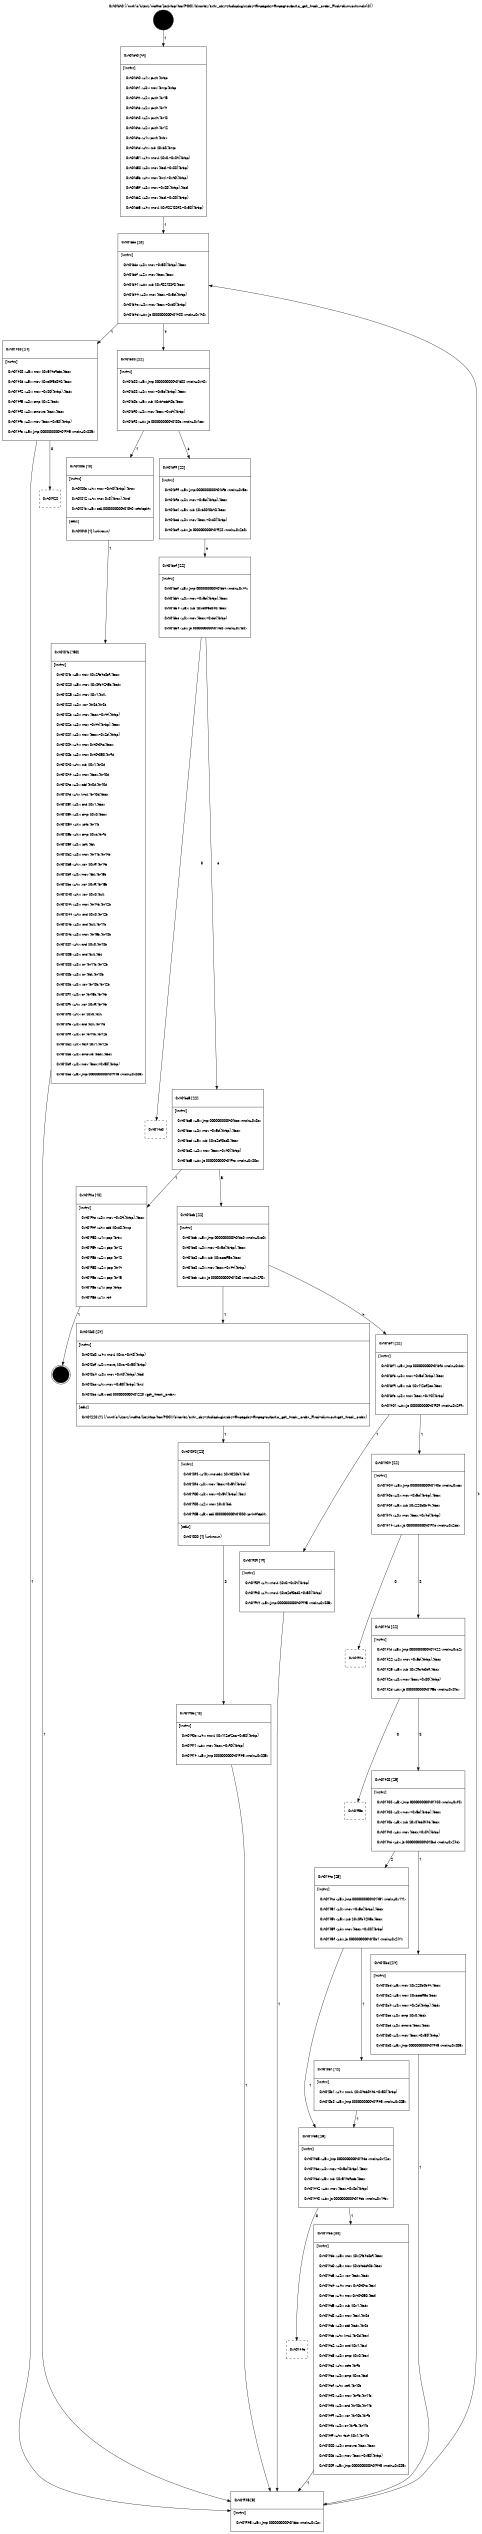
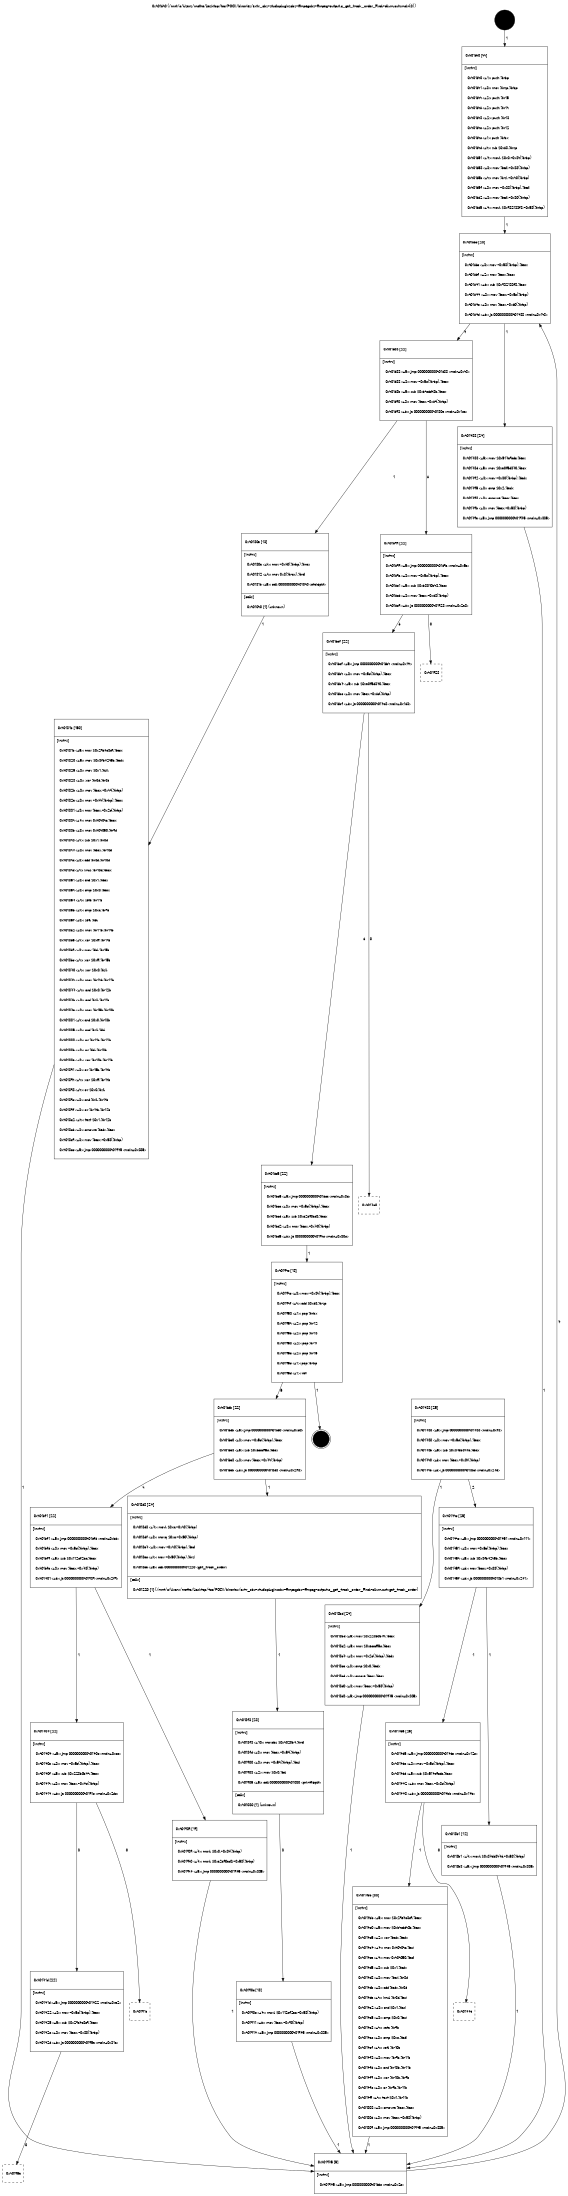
  digraph {
    fontname="Patrick Hand"
    label="0x401640 (/mnt/c/Users/mathe/Desktop/tcc/POCII/binaries/extr_obs-studiopluginsobs-ffmpegobs-ffmpeg-output.c_get_track_order_Final-ollvm.out::main(0))"
    labelloc=t
    node [fontname="Patrick Hand" shape=record]
    edge [fontname="Patrick Hand"]
    Entry [fillcolor=black height=0.3 shape=circle style=filled width=0.3]
    n2 [label="{\n     0x401640 [44]\l\n     | [instrs]\l\n     &nbsp;&nbsp;0x401640 \<+1\>: push %rbp\l\n     &nbsp;&nbsp;0x401641 \<+3\>: mov %rsp,%rbp\l\n     &nbsp;&nbsp;0x401644 \<+2\>: push %r15\l\n     &nbsp;&nbsp;0x401646 \<+2\>: push %r14\l\n     &nbsp;&nbsp;0x401648 \<+2\>: push %r13\l\n     &nbsp;&nbsp;0x40164a \<+2\>: push %r12\l\n     &nbsp;&nbsp;0x40164c \<+1\>: push %rbx\l\n     &nbsp;&nbsp;0x40164d \<+4\>: sub $0x68,%rsp\l\n     &nbsp;&nbsp;0x401651 \<+7\>: movl $0x0,-0x34(%rbp)\l\n     &nbsp;&nbsp;0x401658 \<+3\>: mov %edi,-0x38(%rbp)\l\n     &nbsp;&nbsp;0x40165b \<+4\>: mov %rsi,-0x40(%rbp)\l\n     &nbsp;&nbsp;0x40165f \<+3\>: mov -0x38(%rbp),%edi\l\n     &nbsp;&nbsp;0x401662 \<+3\>: mov %edi,-0x30(%rbp)\l\n     &nbsp;&nbsp;0x401665 \<+7\>: movl $0x932133f8,-0x58(%rbp)\l\n  }"]
    n3 [label="{\n     0x40166c [23]\l\n     | [instrs]\l\n     &nbsp;&nbsp;0x40166c \<+3\>: mov -0x58(%rbp),%eax\l\n     &nbsp;&nbsp;0x40166f \<+2\>: mov %eax,%ecx\l\n     &nbsp;&nbsp;0x401671 \<+6\>: sub $0x932133f8,%ecx\l\n     &nbsp;&nbsp;0x401677 \<+3\>: mov %eax,-0x5c(%rbp)\l\n     &nbsp;&nbsp;0x40167a \<+3\>: mov %ecx,-0x60(%rbp)\l\n     &nbsp;&nbsp;0x40167d \<+6\>: je 0000000000401788 \<main+0x148\>\l\n  }"]
    n4 [label="{\n     0x401788 [27]\l\n     | [instrs]\l\n     &nbsp;&nbsp;0x401788 \<+5\>: mov $0x517a9ada,%eax\l\n     &nbsp;&nbsp;0x40178d \<+5\>: mov $0xe0f5d370,%ecx\l\n     &nbsp;&nbsp;0x401792 \<+3\>: mov -0x30(%rbp),%edx\l\n     &nbsp;&nbsp;0x401795 \<+3\>: cmp $0x2,%edx\l\n     &nbsp;&nbsp;0x401798 \<+3\>: cmovne %ecx,%eax\l\n     &nbsp;&nbsp;0x40179b \<+3\>: mov %eax,-0x58(%rbp)\l\n     &nbsp;&nbsp;0x40179e \<+5\>: jmp 0000000000401975 \<main+0x335\>\l\n  }"]
    n5 [label="{\n     0x401683 [22]\l\n     | [instrs]\l\n     &nbsp;&nbsp;0x401683 \<+5\>: jmp 0000000000401688 \<main+0x48\>\l\n     &nbsp;&nbsp;0x401688 \<+3\>: mov -0x5c(%rbp),%eax\l\n     &nbsp;&nbsp;0x40168b \<+5\>: sub $0xb4a6d43b,%eax\l\n     &nbsp;&nbsp;0x401690 \<+3\>: mov %eax,-0x64(%rbp)\l\n     &nbsp;&nbsp;0x401693 \<+6\>: je 000000000040180e \<main+0x1ce\>\l\n  }"]
    n6 [label="{\n     0x401975 [5]\l\n     | [instrs]\l\n     &nbsp;&nbsp;0x401975 \<+5\>: jmp 000000000040166c \<main+0x2c\>\l\n  }"]
    n7 [label="{\n     0x40180e [13]\l\n     | [instrs]\l\n     &nbsp;&nbsp;0x40180e \<+4\>: mov -0x40(%rbp),%rax\l\n     &nbsp;&nbsp;0x401812 \<+4\>: mov 0x8(%rax),%rdi\l\n     &nbsp;&nbsp;0x401816 \<+5\>: call 0000000000401040 \<atoi@plt\>\l\n     | [calls]\l\n     &nbsp;&nbsp;0x401040 \{1\} (unknown)\l\n  }"]
    n8 [label="{\n     0x401699 [22]\l\n     | [instrs]\l\n     &nbsp;&nbsp;0x401699 \<+5\>: jmp 000000000040169e \<main+0x5e\>\l\n     &nbsp;&nbsp;0x40169e \<+3\>: mov -0x5c(%rbp),%eax\l\n     &nbsp;&nbsp;0x4016a1 \<+5\>: sub $0xb8010b43,%eax\l\n     &nbsp;&nbsp;0x4016a6 \<+3\>: mov %eax,-0x68(%rbp)\l\n     &nbsp;&nbsp;0x4016a9 \<+6\>: je 0000000000401928 \<main+0x2e8\>\l\n  }"]
    n9 [label="{\n     0x40181b [150]\l\n     | [instrs]\l\n     &nbsp;&nbsp;0x40181b \<+5\>: mov $0x29e7c3a9,%ecx\l\n     &nbsp;&nbsp;0x401820 \<+5\>: mov $0x3fb7245b,%edx\l\n     &nbsp;&nbsp;0x401825 \<+3\>: mov $0x1,%sil\l\n     &nbsp;&nbsp;0x401828 \<+3\>: xor %r8d,%r8d\l\n     &nbsp;&nbsp;0x40182b \<+3\>: mov %eax,-0x44(%rbp)\l\n     &nbsp;&nbsp;0x40182e \<+3\>: mov -0x44(%rbp),%eax\l\n     &nbsp;&nbsp;0x401831 \<+3\>: mov %eax,-0x2c(%rbp)\l\n     &nbsp;&nbsp;0x401834 \<+7\>: mov 0x40404c,%eax\l\n     &nbsp;&nbsp;0x40183b \<+8\>: mov 0x404050,%r9d\l\n     &nbsp;&nbsp;0x401843 \<+4\>: sub $0x1,%r8d\l\n     &nbsp;&nbsp;0x401847 \<+3\>: mov %eax,%r10d\l\n     &nbsp;&nbsp;0x40184a \<+3\>: add %r8d,%r10d\l\n     &nbsp;&nbsp;0x40184d \<+4\>: imul %r10d,%eax\l\n     &nbsp;&nbsp;0x401851 \<+3\>: and $0x1,%eax\l\n     &nbsp;&nbsp;0x401854 \<+3\>: cmp $0x0,%eax\l\n     &nbsp;&nbsp;0x401857 \<+4\>: sete %r11b\l\n     &nbsp;&nbsp;0x40185b \<+4\>: cmp $0xa,%r9d\l\n     &nbsp;&nbsp;0x40185f \<+3\>: setl %bl\l\n     &nbsp;&nbsp;0x401862 \<+3\>: mov %r11b,%r14b\l\n     &nbsp;&nbsp;0x401865 \<+4\>: xor $0xff,%r14b\l\n     &nbsp;&nbsp;0x401869 \<+3\>: mov %bl,%r15b\l\n     &nbsp;&nbsp;0x40186c \<+4\>: xor $0xff,%r15b\l\n     &nbsp;&nbsp;0x401870 \<+4\>: xor $0x0,%sil\l\n     &nbsp;&nbsp;0x401874 \<+3\>: mov %r14b,%r12b\l\n     &nbsp;&nbsp;0x401877 \<+4\>: and $0x0,%r12b\l\n     &nbsp;&nbsp;0x40187b \<+3\>: and %sil,%r11b\l\n     &nbsp;&nbsp;0x40187e \<+3\>: mov %r15b,%r13b\l\n     &nbsp;&nbsp;0x401881 \<+4\>: and $0x0,%r13b\l\n     &nbsp;&nbsp;0x401885 \<+3\>: and %sil,%bl\l\n     &nbsp;&nbsp;0x401888 \<+3\>: or %r11b,%r12b\l\n     &nbsp;&nbsp;0x40188b \<+3\>: or %bl,%r13b\l\n     &nbsp;&nbsp;0x40188e \<+3\>: xor %r13b,%r12b\l\n     &nbsp;&nbsp;0x401891 \<+3\>: or %r15b,%r14b\l\n     &nbsp;&nbsp;0x401894 \<+4\>: xor $0xff,%r14b\l\n     &nbsp;&nbsp;0x401898 \<+4\>: or $0x0,%sil\l\n     &nbsp;&nbsp;0x40189c \<+3\>: and %sil,%r14b\l\n     &nbsp;&nbsp;0x40189f \<+3\>: or %r14b,%r12b\l\n     &nbsp;&nbsp;0x4018a2 \<+4\>: test $0x1,%r12b\l\n     &nbsp;&nbsp;0x4018a6 \<+3\>: cmovne %edx,%ecx\l\n     &nbsp;&nbsp;0x4018a9 \<+3\>: mov %ecx,-0x58(%rbp)\l\n     &nbsp;&nbsp;0x4018ac \<+5\>: jmp 0000000000401975 \<main+0x335\>\l\n  }"]
    n10 [label="{\n     0x401928\l\n  }" style=dashed]
    n11 [label="{\n     0x4016af [22]\l\n     | [instrs]\l\n     &nbsp;&nbsp;0x4016af \<+5\>: jmp 00000000004016b4 \<main+0x74\>\l\n     &nbsp;&nbsp;0x4016b4 \<+3\>: mov -0x5c(%rbp),%eax\l\n     &nbsp;&nbsp;0x4016b7 \<+5\>: sub $0xe0f5d370,%eax\l\n     &nbsp;&nbsp;0x4016bc \<+3\>: mov %eax,-0x6c(%rbp)\l\n     &nbsp;&nbsp;0x4016bf \<+6\>: je 00000000004017a3 \<main+0x163\>\l\n  }"]
    Exit [fillcolor=black height=0.3 peripheries=2 shape=circle style=filled width=0.3]
    n13 [label="{\n     0x4017a3\l\n  }" style=dashed]
    n14 [label="{\n     0x4016c5 [22]\l\n     | [instrs]\l\n     &nbsp;&nbsp;0x4016c5 \<+5\>: jmp 00000000004016ca \<main+0x8a\>\l\n     &nbsp;&nbsp;0x4016ca \<+3\>: mov -0x5c(%rbp),%eax\l\n     &nbsp;&nbsp;0x4016cd \<+5\>: sub $0xe2e90ed3,%eax\l\n     &nbsp;&nbsp;0x4016d2 \<+3\>: mov %eax,-0x70(%rbp)\l\n     &nbsp;&nbsp;0x4016d5 \<+6\>: je 000000000040194c \<main+0x30c\>\l\n  }"]
    n15 [label="{\n     0x40190a [18]\l\n     | [instrs]\l\n     &nbsp;&nbsp;0x40190a \<+7\>: movl $0x112af2ea,-0x58(%rbp)\l\n     &nbsp;&nbsp;0x401911 \<+6\>: mov %eax,-0x90(%rbp)\l\n     &nbsp;&nbsp;0x401917 \<+5\>: jmp 0000000000401975 \<main+0x335\>\l\n  }"]
    n16 [label="{\n     0x40194c [18]\l\n     | [instrs]\l\n     &nbsp;&nbsp;0x40194c \<+3\>: mov -0x34(%rbp),%eax\l\n     &nbsp;&nbsp;0x40194f \<+4\>: add $0x68,%rsp\l\n     &nbsp;&nbsp;0x401953 \<+1\>: pop %rbx\l\n     &nbsp;&nbsp;0x401954 \<+2\>: pop %r12\l\n     &nbsp;&nbsp;0x401956 \<+2\>: pop %r13\l\n     &nbsp;&nbsp;0x401958 \<+2\>: pop %r14\l\n     &nbsp;&nbsp;0x40195a \<+2\>: pop %r15\l\n     &nbsp;&nbsp;0x40195c \<+1\>: pop %rbp\l\n     &nbsp;&nbsp;0x40195d \<+1\>: ret\l\n  }"]
    n17 [label="{\n     0x4016db [22]\l\n     | [instrs]\l\n     &nbsp;&nbsp;0x4016db \<+5\>: jmp 00000000004016e0 \<main+0xa0\>\l\n     &nbsp;&nbsp;0x4016e0 \<+3\>: mov -0x5c(%rbp),%eax\l\n     &nbsp;&nbsp;0x4016e3 \<+5\>: sub $0xecad95c,%eax\l\n     &nbsp;&nbsp;0x4016e8 \<+3\>: mov %eax,-0x74(%rbp)\l\n     &nbsp;&nbsp;0x4016eb \<+6\>: je 00000000004018d8 \<main+0x298\>\l\n  }"]
    n18 [label="{\n     0x4018f3 [23]\l\n     | [instrs]\l\n     &nbsp;&nbsp;0x4018f3 \<+10\>: movabs $0x4020b7,%rdi\l\n     &nbsp;&nbsp;0x4018fd \<+3\>: mov %eax,-0x54(%rbp)\l\n     &nbsp;&nbsp;0x401900 \<+3\>: mov -0x54(%rbp),%esi\l\n     &nbsp;&nbsp;0x401903 \<+2\>: mov $0x0,%al\l\n     &nbsp;&nbsp;0x401905 \<+5\>: call 0000000000401030 \<printf@plt\>\l\n     | [calls]\l\n     &nbsp;&nbsp;0x401030 \{1\} (unknown)\l\n  }"]
    n19 [label="{\n     0x4018d8 [27]\l\n     | [instrs]\l\n     &nbsp;&nbsp;0x4018d8 \<+7\>: movl $0xa,-0x48(%rbp)\l\n     &nbsp;&nbsp;0x4018df \<+8\>: movq $0xa,-0x50(%rbp)\l\n     &nbsp;&nbsp;0x4018e7 \<+3\>: mov -0x48(%rbp),%edi\l\n     &nbsp;&nbsp;0x4018ea \<+4\>: mov -0x50(%rbp),%rsi\l\n     &nbsp;&nbsp;0x4018ee \<+5\>: call 0000000000401220 \<get_track_order\>\l\n     | [calls]\l\n     &nbsp;&nbsp;0x401220 \{1\} (/mnt/c/Users/mathe/Desktop/tcc/POCII/binaries/extr_obs-studiopluginsobs-ffmpegobs-ffmpeg-output.c_get_track_order_Final-ollvm.out::get_track_order)\l\n  }"]
    n20 [label="{\n     0x4016f1 [22]\l\n     | [instrs]\l\n     &nbsp;&nbsp;0x4016f1 \<+5\>: jmp 00000000004016f6 \<main+0xb6\>\l\n     &nbsp;&nbsp;0x4016f6 \<+3\>: mov -0x5c(%rbp),%eax\l\n     &nbsp;&nbsp;0x4016f9 \<+5\>: sub $0x112af2ea,%eax\l\n     &nbsp;&nbsp;0x4016fe \<+3\>: mov %eax,-0x78(%rbp)\l\n     &nbsp;&nbsp;0x401701 \<+6\>: je 0000000000401939 \<main+0x2f9\>\l\n  }"]
    n21 [label="{\n     0x401939 [19]\l\n     | [instrs]\l\n     &nbsp;&nbsp;0x401939 \<+7\>: movl $0x0,-0x34(%rbp)\l\n     &nbsp;&nbsp;0x401940 \<+7\>: movl $0xe2e90ed3,-0x58(%rbp)\l\n     &nbsp;&nbsp;0x401947 \<+5\>: jmp 0000000000401975 \<main+0x335\>\l\n  }"]
    n22 [label="{\n     0x401707 [22]\l\n     | [instrs]\l\n     &nbsp;&nbsp;0x401707 \<+5\>: jmp 000000000040170c \<main+0xcc\>\l\n     &nbsp;&nbsp;0x40170c \<+3\>: mov -0x5c(%rbp),%eax\l\n     &nbsp;&nbsp;0x40170f \<+5\>: sub $0x228b0b74,%eax\l\n     &nbsp;&nbsp;0x401714 \<+3\>: mov %eax,-0x7c(%rbp)\l\n     &nbsp;&nbsp;0x401717 \<+6\>: je 000000000040191c \<main+0x2dc\>\l\n  }"]
    n23 [label="{\n     0x40177e\l\n  }" style=dashed]
    n24 [label="{\n     0x40191c\l\n  }" style=dashed]
    n25 [label="{\n     0x40171d [22]\l\n     | [instrs]\l\n     &nbsp;&nbsp;0x40171d \<+5\>: jmp 0000000000401722 \<main+0xe2\>\l\n     &nbsp;&nbsp;0x401722 \<+3\>: mov -0x5c(%rbp),%eax\l\n     &nbsp;&nbsp;0x401725 \<+5\>: sub $0x29e7c3a9,%eax\l\n     &nbsp;&nbsp;0x40172a \<+3\>: mov %eax,-0x80(%rbp)\l\n     &nbsp;&nbsp;0x40172d \<+6\>: je 000000000040195e \<main+0x31e\>\l\n  }"]
    n26 [label="{\n     0x4017bb [83]\l\n     | [instrs]\l\n     &nbsp;&nbsp;0x4017bb \<+5\>: mov $0x29e7c3a9,%eax\l\n     &nbsp;&nbsp;0x4017c0 \<+5\>: mov $0xb4a6d43b,%ecx\l\n     &nbsp;&nbsp;0x4017c5 \<+2\>: xor %edx,%edx\l\n     &nbsp;&nbsp;0x4017c7 \<+7\>: mov 0x40404c,%esi\l\n     &nbsp;&nbsp;0x4017ce \<+7\>: mov 0x404050,%edi\l\n     &nbsp;&nbsp;0x4017d5 \<+3\>: sub $0x1,%edx\l\n     &nbsp;&nbsp;0x4017d8 \<+3\>: mov %esi,%r8d\l\n     &nbsp;&nbsp;0x4017db \<+3\>: add %edx,%r8d\l\n     &nbsp;&nbsp;0x4017de \<+4\>: imul %r8d,%esi\l\n     &nbsp;&nbsp;0x4017e2 \<+3\>: and $0x1,%esi\l\n     &nbsp;&nbsp;0x4017e5 \<+3\>: cmp $0x0,%esi\l\n     &nbsp;&nbsp;0x4017e8 \<+4\>: sete %r9b\l\n     &nbsp;&nbsp;0x4017ec \<+3\>: cmp $0xa,%edi\l\n     &nbsp;&nbsp;0x4017ef \<+4\>: setl %r10b\l\n     &nbsp;&nbsp;0x4017f3 \<+3\>: mov %r9b,%r11b\l\n     &nbsp;&nbsp;0x4017f6 \<+3\>: and %r10b,%r11b\l\n     &nbsp;&nbsp;0x4017f9 \<+3\>: xor %r10b,%r9b\l\n     &nbsp;&nbsp;0x4017fc \<+3\>: or %r9b,%r11b\l\n     &nbsp;&nbsp;0x4017ff \<+4\>: test $0x1,%r11b\l\n     &nbsp;&nbsp;0x401803 \<+3\>: cmovne %ecx,%eax\l\n     &nbsp;&nbsp;0x401806 \<+3\>: mov %eax,-0x58(%rbp)\l\n     &nbsp;&nbsp;0x401809 \<+5\>: jmp 0000000000401975 \<main+0x335\>\l\n  }"]
    n27 [label="{\n     0x40195e\l\n  }" style=dashed]
    n28 [label="{\n     0x401733 [25]\l\n     | [instrs]\l\n     &nbsp;&nbsp;0x401733 \<+5\>: jmp 0000000000401738 \<main+0xf8\>\l\n     &nbsp;&nbsp;0x401738 \<+3\>: mov -0x5c(%rbp),%eax\l\n     &nbsp;&nbsp;0x40173b \<+5\>: sub $0x37eb8476,%eax\l\n     &nbsp;&nbsp;0x401740 \<+6\>: mov %eax,-0x84(%rbp)\l\n     &nbsp;&nbsp;0x401746 \<+6\>: je 00000000004018bd \<main+0x27d\>\l\n  }"]
    n29 [label="{\n     0x401765 [25]\l\n     | [instrs]\l\n     &nbsp;&nbsp;0x401765 \<+5\>: jmp 000000000040176a \<main+0x12a\>\l\n     &nbsp;&nbsp;0x40176a \<+3\>: mov -0x5c(%rbp),%eax\l\n     &nbsp;&nbsp;0x40176d \<+5\>: sub $0x517a9ada,%eax\l\n     &nbsp;&nbsp;0x401772 \<+6\>: mov %eax,-0x8c(%rbp)\l\n     &nbsp;&nbsp;0x401778 \<+6\>: je 00000000004017bb \<main+0x17b\>\l\n  }"]
    n30 [label="{\n     0x40174c [25]\l\n     | [instrs]\l\n     &nbsp;&nbsp;0x40174c \<+5\>: jmp 0000000000401751 \<main+0x111\>\l\n     &nbsp;&nbsp;0x401751 \<+3\>: mov -0x5c(%rbp),%eax\l\n     &nbsp;&nbsp;0x401754 \<+5\>: sub $0x3fb7245b,%eax\l\n     &nbsp;&nbsp;0x401759 \<+6\>: mov %eax,-0x88(%rbp)\l\n     &nbsp;&nbsp;0x40175f \<+6\>: je 00000000004018b1 \<main+0x271\>\l\n  }"]
    n31 [label="{\n     0x4018bd [27]\l\n     | [instrs]\l\n     &nbsp;&nbsp;0x4018bd \<+5\>: mov $0x228b0b74,%eax\l\n     &nbsp;&nbsp;0x4018c2 \<+5\>: mov $0xecad95c,%ecx\l\n     &nbsp;&nbsp;0x4018c7 \<+3\>: mov -0x2c(%rbp),%edx\l\n     &nbsp;&nbsp;0x4018ca \<+3\>: cmp $0x0,%edx\l\n     &nbsp;&nbsp;0x4018cd \<+3\>: cmove %ecx,%eax\l\n     &nbsp;&nbsp;0x4018d0 \<+3\>: mov %eax,-0x58(%rbp)\l\n     &nbsp;&nbsp;0x4018d3 \<+5\>: jmp 0000000000401975 \<main+0x335\>\l\n  }"]
    n32 [label="{\n     0x4018b1 [12]\l\n     | [instrs]\l\n     &nbsp;&nbsp;0x4018b1 \<+7\>: movl $0x37eb8476,-0x58(%rbp)\l\n     &nbsp;&nbsp;0x4018b8 \<+5\>: jmp 0000000000401975 \<main+0x335\>\l\n  }"]
    Entry -> n2 [label=" 1"]
    n2 -> n3 [label=" 1"]
    n3 -> n4 [label=" 1"]
    n3 -> n5 [label=" 7"]
    n4 -> n6 [label=" 1"]
    n5 -> n7 [label=" 1"]
    n5 -> n8 [label=" 6"]
    n6 -> n3 [label=" 7"]
    n7 -> n9 [label=" 1"]
-   n4 -> n10 [label=" 0"]
+   n8 -> n10 [label=" 0"]
    n8 -> n11 [label=" 6"]
    n9 -> n6 [label=" 1"]
    n11 -> n13 [label=" 0"]
    n11 -> n14 [label=" 6"]
    n14 -> n16 [label=" 1"]
-   n14 -> n17 [label=" 5"]
+   n16 -> n17 [label=" 5"]
    n15 -> n6 [label=" 1"]
    n16 -> Exit [label=" 1"]
    n17 -> n19 [label=" 1"]
    n17 -> n20 [label=" 4"]
    n18 -> n15 [label=" 3"]
    n19 -> n18 [label=" 1"]
    n20 -> n21 [label=" 1"]
    n20 -> n22 [label=" 1"]
    n21 -> n6 [label=" 1"]
    n22 -> n24 [label=" 0"]
    n22 -> n25 [label=" 3"]
    n25 -> n27 [label=" 0"]
-   n25 -> n28 [label=" 3"]
    n26 -> n6 [label=" 1"]
    n28 -> n30 [label=" 2"]
    n28 -> n31 [label=" 1"]
    n29 -> n23 [label=" 0"]
    n29 -> n26 [label=" 1"]
    n30 -> n29 [label=" 1"]
    n30 -> n32 [label=" 1"]
    n31 -> n6 [label=" 1"]
-   n32 -> n29 [label=" 1"]
+   n32 -> n6 [label=" 1"]
  }
